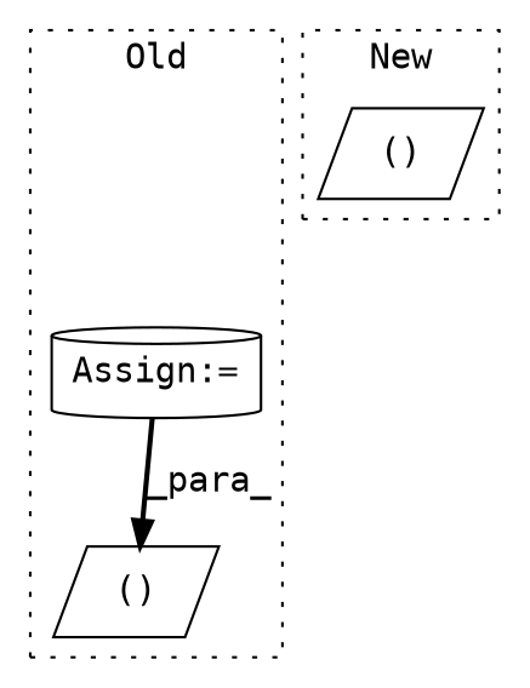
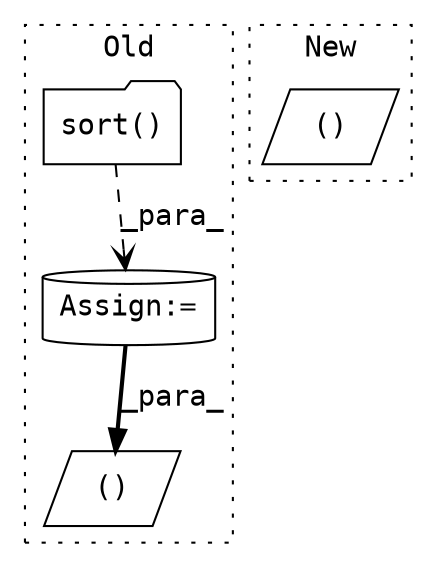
  digraph {
    fontname="DejaVu Sans Mono"
    node [a=54 shape=parallelogram fontname="DejaVu Sans Mono"]
    edge [fontname="DejaVu Sans Mono"]
+   n1 [a=75 l="8,1" label="sort()" s="5617,5653" shape=folder]
    n2 [a=68 l=3 label="Assign:=" s=5614 shape=cylinder]
    n3 [l=17 label="()" s=5676]
    n4 [l=29 label="()" s=5625]
    subgraph cluster_1 {
      label=Old
      style=dotted
+     n1
      n2
      n3
    }
    subgraph cluster_2 {
      label=New
      style=dotted
      n4
    }
+   n1 -> n2 [label=_para_ style=dashed arrowhead=vee]
    n2 -> n3 [label=_para_ style=bold arrowhead=normal]
  }
